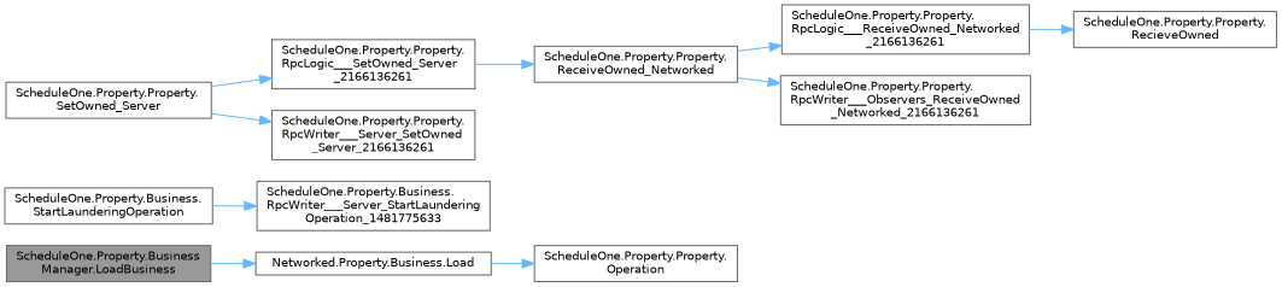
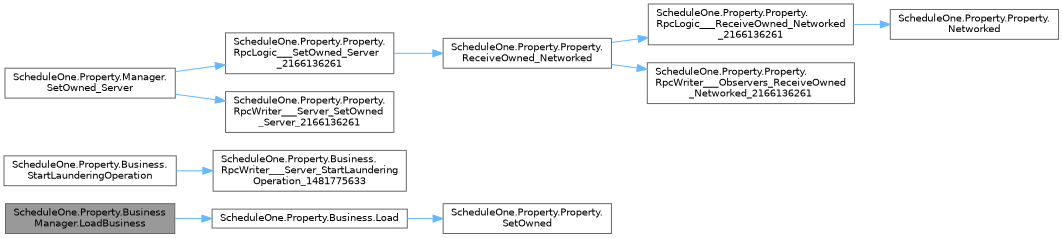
  digraph {
    rankdir=LR
    node [color=grey40 fillcolor=white fontname=Helvetica fontsize=10 shape=box style=filled]
    edge [color=steelblue1 fontname=Helvetica fontsize=10 labelfontname=Helvetica labelfontsize=10 style=solid]
    n1 [color=gray40 fillcolor=grey60 fontcolor=black height=0.2 label="ScheduleOne.Property.Business\lManager.LoadBusiness" width=0.4]
-   n2 [height=0.2 label="Networked.Property.Business.Load" width=0.4]
-   n3 [height=0.2 label="ScheduleOne.Property.Property.\lOperation" width=0.4]
+   n2 [height=0.2 label="ScheduleOne.Property.Business.Load" width=0.4]
+   n3 [height=0.2 label="ScheduleOne.Property.Property.\lSetOwned" width=0.4]
    n4 [height=0.2 label="ScheduleOne.Property.Business.\lStartLaunderingOperation" width=0.4]
    n5 [height=0.2 label="ScheduleOne.Property.Business.\lRpcWriter___Server_StartLaundering\lOperation_1481775633" width=0.4]
-   n6 [height=0.2 label="ScheduleOne.Property.Property.\lSetOwned_Server" width=0.4]
+   n6 [height=0.2 label="ScheduleOne.Property.Manager.\lSetOwned_Server" width=0.4]
    n7 [height=0.2 label="ScheduleOne.Property.Property.\lRpcLogic___SetOwned_Server\l_2166136261" width=0.4]
    n8 [height=0.2 label="ScheduleOne.Property.Property.\lRpcWriter___Server_SetOwned\l_Server_2166136261" width=0.4]
    n9 [height=0.2 label="ScheduleOne.Property.Property.\lReceiveOwned_Networked" width=0.4]
    n10 [height=0.2 label="ScheduleOne.Property.Property.\lRpcLogic___ReceiveOwned_Networked\l_2166136261" width=0.4]
    n11 [height=0.2 label="ScheduleOne.Property.Property.\lRpcWriter___Observers_ReceiveOwned\l_Networked_2166136261" width=0.4]
-   n12 [height=0.2 label="ScheduleOne.Property.Property.\lRecieveOwned" width=0.4]
+   n12 [height=0.2 label="ScheduleOne.Property.Property.\lNetworked" width=0.4]
    n1 -> n2
    n2 -> n3
    n4 -> n5
    n6 -> n7
    n6 -> n8
    n7 -> n9
    n9 -> n10
    n9 -> n11
    n10 -> n12
  }
